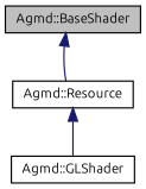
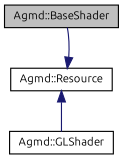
  digraph {
    fontname=Ubuntu
    node [color=black fillcolor=white fontname=Ubuntu fontsize=10 shape=record style=filled]
    edge [color=midnightblue dir=back fontname=Ubuntu fontsize=10 labelfontname=Helvetica labelfontsize=10 style=solid]
    n1 [fillcolor=grey75 fontcolor=black height=0.2 label="Agmd::BaseShader" width=0.4]
    n2 [height=0.2 label="Agmd::GLShader" width=0.4]
    n3 [height=0.2 label="Agmd::Resource" width=0.4]
-   n1 -> n3
+   n3 -> n1
    n3 -> n2
  }
